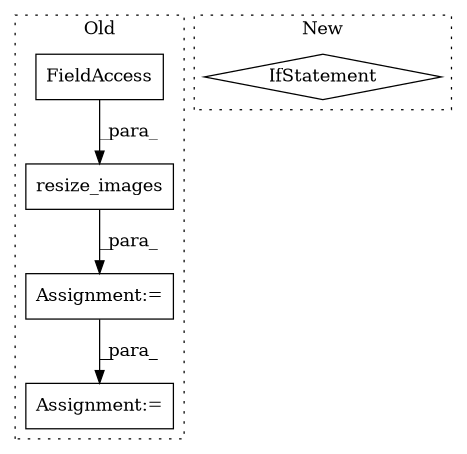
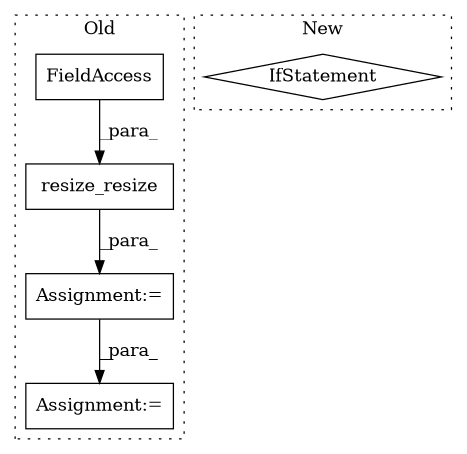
  digraph {
    node [a=7 l=1 shape=box]
-   n1 [a=32 l="14,1" label=resize_images s="3605,3625"]
+   n1 [a=32 l="14,1" label=resize_resize s="3605,3625"]
    n2 [label="Assignment:=" s=3586]
    n3 [label="Assignment:=" s=3767]
    n4 [a=22 l=17 label=FieldAccess s=3587]
    n5 [a=25 l="4,2" label=IfStatement s="5041,5054" shape=diamond]
    subgraph cluster_1 {
      label=Old
      style=dotted
      n1
      n2
      n3
      n4
    }
    subgraph cluster_2 {
      label=New
      style=dotted
      n5
    }
    n1 -> n2 [label=_para_]
    n2 -> n3 [label=_para_]
    n4 -> n1 [label=_para_]
  }
